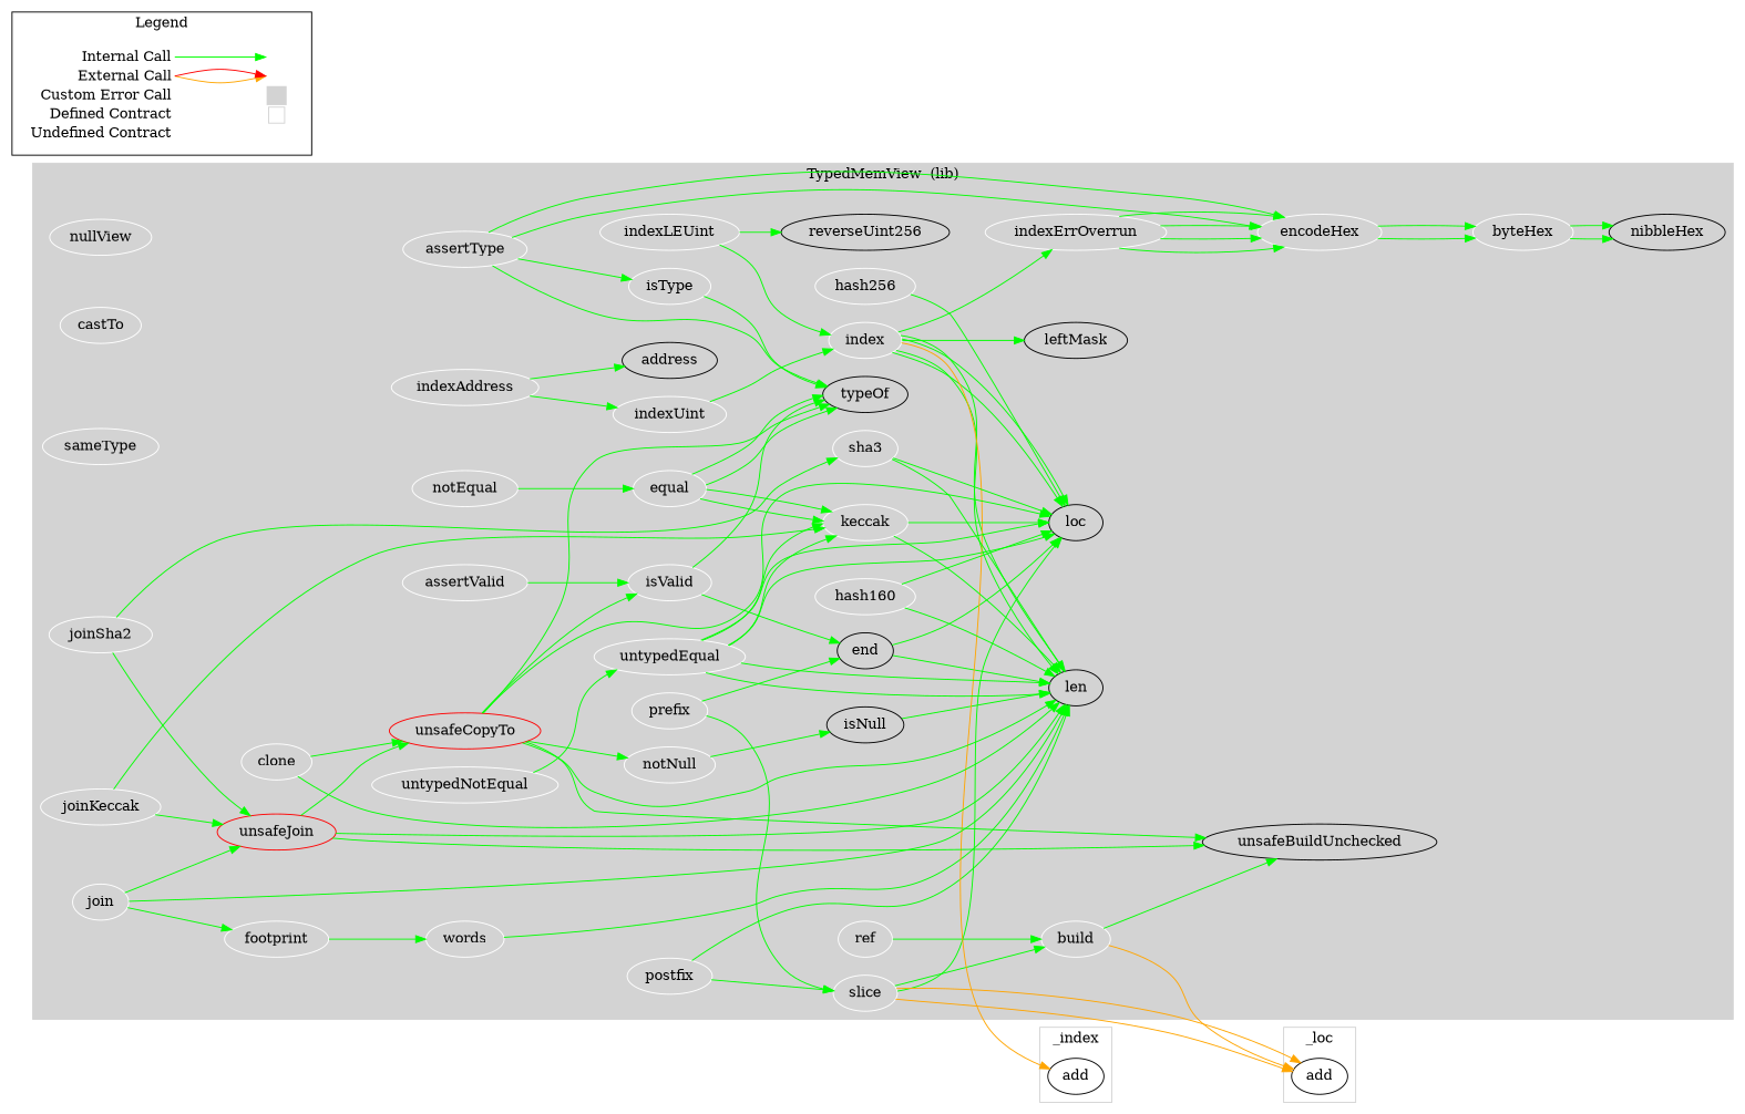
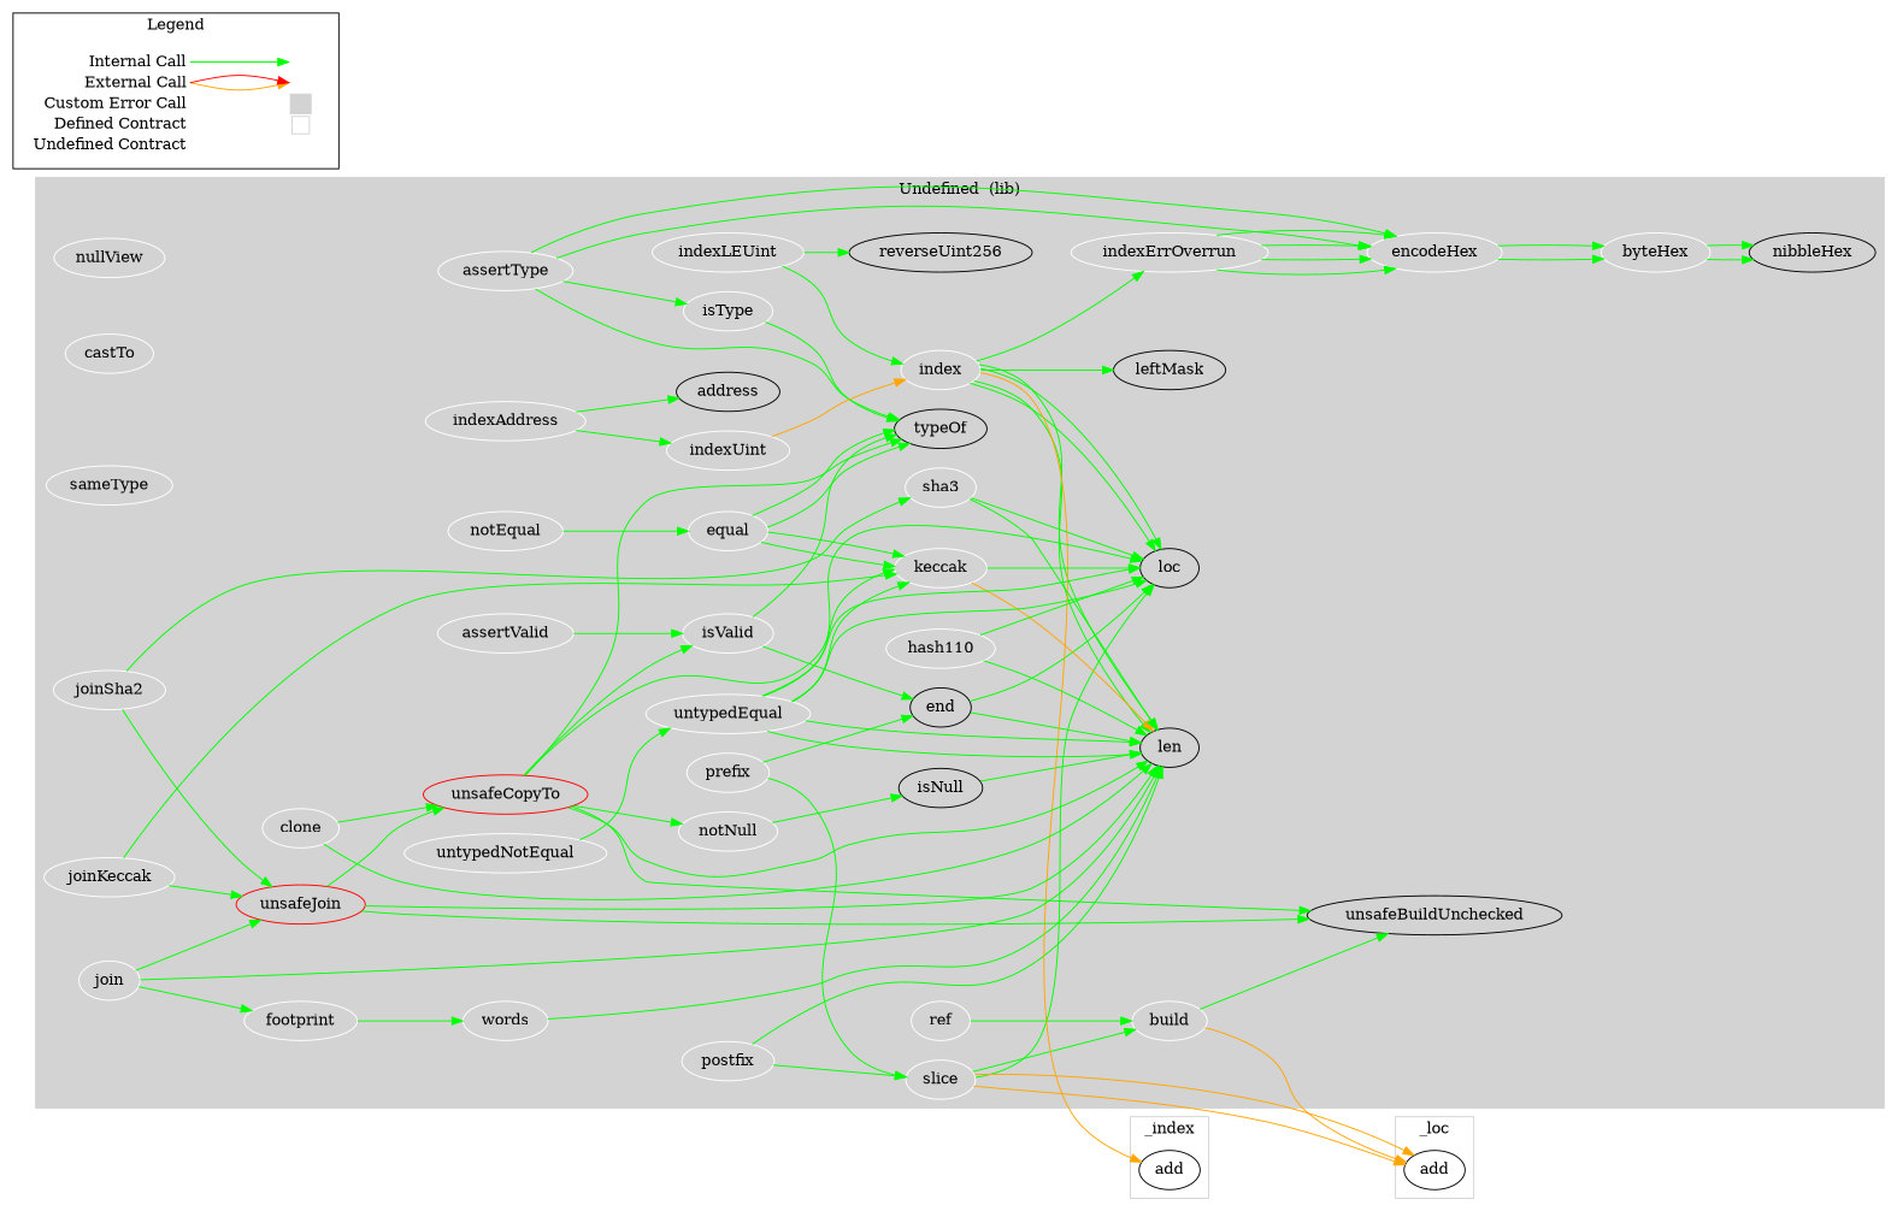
  digraph {
    compound=true
    rankdir=LR
    node [color=white]
    edge [color=green]
    n1 [label=nibbleHex color=""]
    n2 [label=byteHex]
    n3 [label=encodeHex]
    n4 [label=reverseUint256 color=""]
    n5 [label=leftMask color=""]
    n6 [label=nullView]
    n7 [label=isNull color=""]
    n8 [label=notNull]
    n9 [label=isValid]
    n10 [label=assertValid]
    n11 [label=isType]
    n12 [label=assertType]
    n13 [label=castTo]
    n14 [label=unsafeBuildUnchecked color=""]
    n15 [label=build]
    n16 [label=ref]
    n17 [label=typeOf color=""]
    n18 [label=sameType]
    n19 [label=loc color=""]
    n20 [label=words]
    n21 [label=footprint]
    n22 [label=len color=""]
    n23 [label=end color=""]
    n24 [label=slice]
    n25 [label=prefix]
    n26 [label=postfix]
    n27 [label=indexErrOverrun]
    n28 [label=index]
    n29 [label=indexUint]
    n30 [label=indexLEUint]
    n31 [label=indexAddress]
    n32 [label=keccak]
    n33 [label=sha3]
-   n34 [label=hash160]
-   n35 [label=hash256]
+   n34 [label=hash110]
    n36 [label=untypedEqual]
    n37 [label=untypedNotEqual]
    n38 [label=equal]
    n39 [label=notEqual]
    n40 [color=red label=unsafeCopyTo]
    n41 [label=clone]
    n42 [color=red label=unsafeJoin]
    n43 [label=joinKeccak]
    n44 [label=joinSha2]
    n45 [label=join]
    n46 [label=address color=""]
    n47 [label=add color=""]
    n48 [label=add color=""]
    n49 [label=<<table border="0" cellpadding="2" cellspacing="0" cellborder="0">   <tr><td align="right" port="i1">Internal Call</td></tr>   <tr><td align="right" port="i2">External Call</td></tr>   <tr><td align="right" port="i2">Custom Error Call</td></tr>   <tr><td align="right" port="i3">Defined Contract</td></tr>   <tr><td align="right" port="i4">Undefined Contract</td></tr>   </table>> shape=plaintext color=""]
    n50 [label=<<table border="0" cellpadding="2" cellspacing="0" cellborder="0">   <tr><td port="i1">&nbsp;&nbsp;&nbsp;</td></tr>   <tr><td port="i2">&nbsp;&nbsp;&nbsp;</td></tr>   <tr><td port="i3" bgcolor="lightgray">&nbsp;&nbsp;&nbsp;</td></tr>   <tr><td port="i4">     <table border="1" cellborder="0" cellspacing="0" cellpadding="7" color="lightgray">       <tr>        <td></td>       </tr>      </table>   </td></tr>   </table>> shape=plaintext color=""]
    subgraph cluster_1 {
      bgcolor=lightgray
      color=lightgray
-     label="TypedMemView  (lib)"
+     label="Undefined  (lib)"
      style=filled
      n1
      n2
      n3
      n4
      n5
      n6
      n7
      n8
      n9
      n10
      n11
      n12
      n13
      n14
      n15
      n16
      n17
      n18
      n19
      n20
      n21
      n22
      n23
      n24
      n25
      n26
      n27
      n28
      n29
      n30
      n31
      n32
      n33
      n34
-     n35
      n36
      n37
      n38
      n39
      n40
      n41
      n42
      n43
      n44
      n45
      n46
    }
    subgraph cluster_2 {
      color=lightgray
      label=_loc
      n47
    }
    subgraph cluster_3 {
      color=lightgray
      label=_index
      n48
    }
    subgraph cluster_4 {
      label=Legend
      n49
      n50
    }
    n2 -> n1
    n2 -> n1
    n3 -> n2
    n3 -> n2
    n7 -> n22
    n8 -> n7
    n9 -> n17
    n9 -> n23
    n10 -> n9
    n11 -> n17
    n12 -> n3
    n12 -> n3
    n12 -> n11
    n12 -> n17
    n15 -> n14
    n15 -> n47 [color=orange]
    n16 -> n15
    n20 -> n22
    n21 -> n20
    n23 -> n19
    n23 -> n22
    n24 -> n15
    n24 -> n19
    n24 -> n47 [color=orange]
    n24 -> n47 [color=orange]
    n25 -> n23
    n25 -> n24
    n26 -> n22
    n26 -> n24
    n27 -> n3
    n27 -> n3
    n27 -> n3
    n27 -> n3
    n28 -> n5
    n28 -> n19
    n28 -> n19
    n28 -> n22
    n28 -> n22
    n28 -> n27
    n28 -> n48 [color=orange]
-   n29 -> n28
+   n29 -> n28 [color=orange]
    n30 -> n4
    n30 -> n28
    n31 -> n29
    n31 -> n46
    n32 -> n19
-   n32 -> n22
+   n32 -> n22 [color=orange]
    n33 -> n19
    n33 -> n22
    n34 -> n19
    n34 -> n22
-   n35 -> n19
    n36 -> n19
    n36 -> n19
    n36 -> n22
    n36 -> n22
    n36 -> n32
    n36 -> n32
    n37 -> n36
    n38 -> n17
    n38 -> n17
    n38 -> n32
    n38 -> n32
    n39 -> n38
    n40 -> n8
    n40 -> n9
    n40 -> n14
    n40 -> n17
    n40 -> n19
    n40 -> n22
    n41 -> n22
    n41 -> n40
    n42 -> n14
    n42 -> n22
    n42 -> n40
    n43 -> n32
    n43 -> n42
    n44 -> n33
    n44 -> n42
    n45 -> n21
    n45 -> n22
    n45 -> n42
    n49 -> n50 [headport="i1:w" tailport="i1:e"]
    n49 -> n50 [color=orange headport="i2:w" tailport="i2:e"]
    n49 -> n50 [color=red headport="i2:w" tailport="i2:e"]
  }
